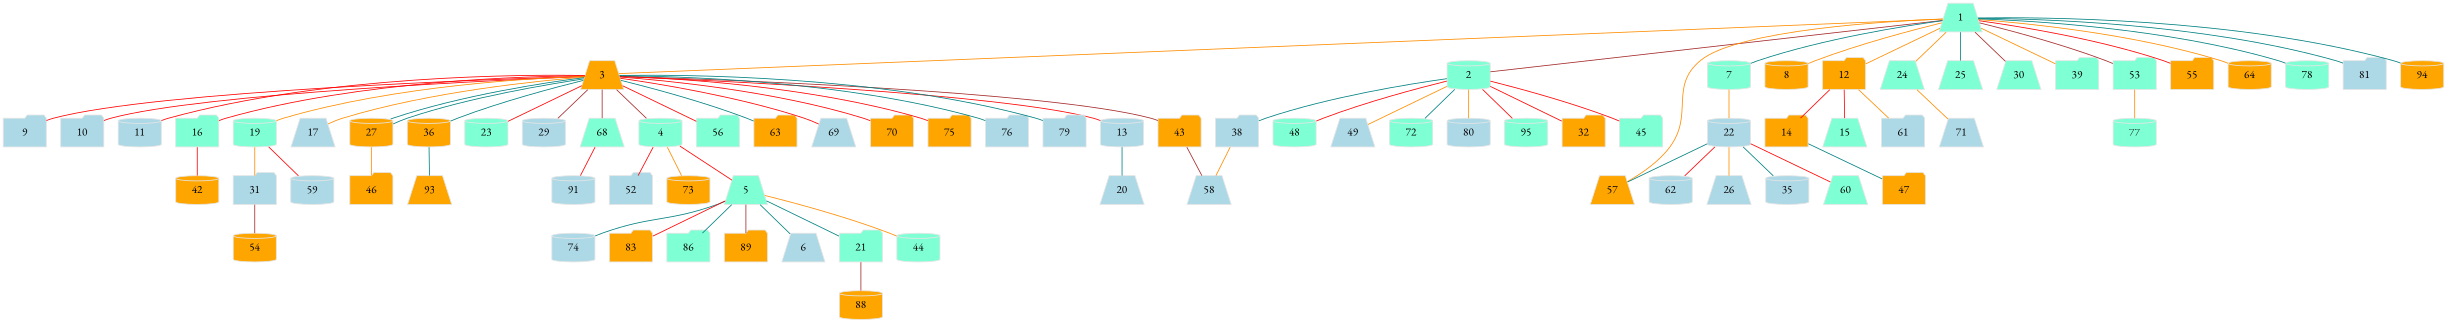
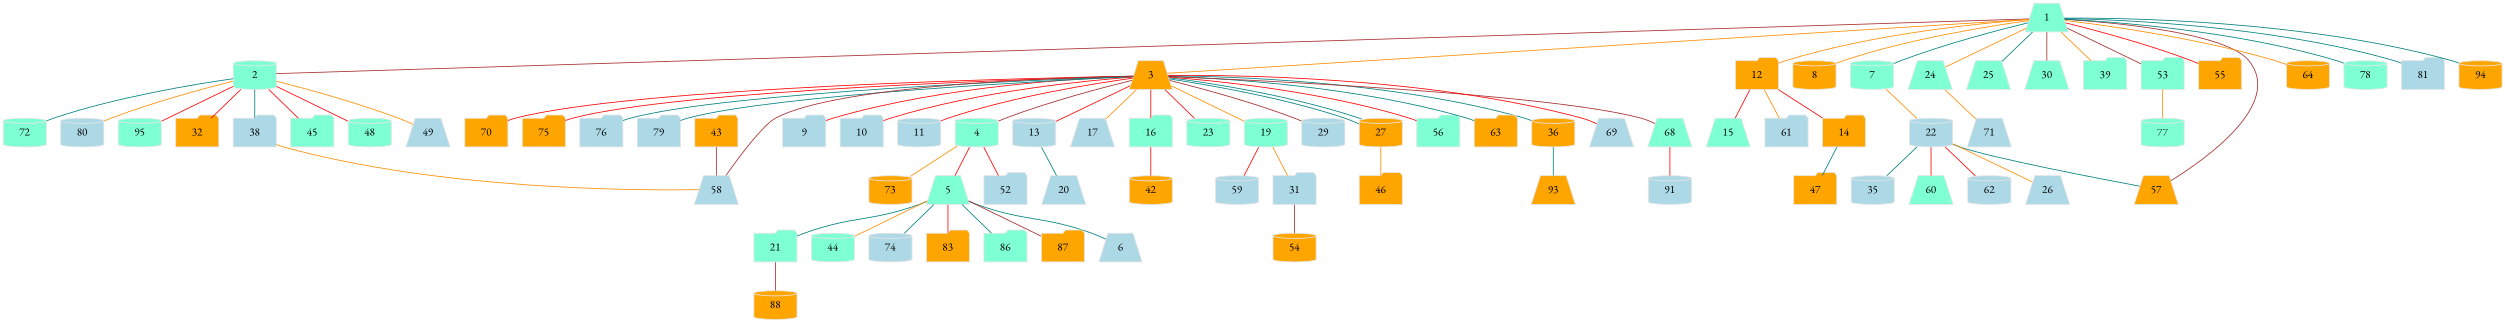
  graph {
    fontname="EB Garamond"
    node [color=gray90 fillcolor=lightblue fontname="EB Garamond" shape=cylinder style=filled]
    edge [color=red fontname="EB Garamond"]
    1 [fillcolor=aquamarine shape=trapezium super="+50"]
    2 [fillcolor=aquamarine super="+40"]
    3 [fillcolor=orange shape=trapezium super="+84"]
    7 [fillcolor=aquamarine]
    8 [fillcolor=orange super="+33"]
    12 [fillcolor=orange shape=folder super="+18"]
    24 [fillcolor=aquamarine shape=trapezium]
    25 [fillcolor=aquamarine shape=trapezium]
    30 [fillcolor=aquamarine shape=trapezium]
    39 [fillcolor=aquamarine shape=folder]
    53 [fillcolor=aquamarine shape=folder super="+67"]
    55 [fillcolor=orange shape=folder]
    57 [fillcolor=orange shape=trapezium]
    64 [fillcolor=orange]
    78 [fillcolor=aquamarine]
    81 [shape=folder]
    94 [fillcolor=orange]
    32 [fillcolor=orange shape=folder super="+90"]
    38 [shape=folder]
    45 [fillcolor=aquamarine shape=folder]
    48 [fillcolor=aquamarine]
    49 [shape=trapezium]
    72 [fillcolor=aquamarine]
    80
    95 [fillcolor=aquamarine]
    4 [fillcolor=aquamarine super="+37"]
    9 [shape=folder]
    10 [shape=folder]
    11
    13 [super="+87"]
    16 [fillcolor=aquamarine shape=folder super="+82"]
    17 [shape=trapezium]
    19 [fillcolor=aquamarine super="+34"]
    23 [fillcolor=aquamarine]
    27 [fillcolor=orange super="+41"]
    29
    36 [fillcolor=orange]
    43 [fillcolor=orange shape=folder super="+85"]
    56 [fillcolor=aquamarine shape=folder]
    63 [fillcolor=orange shape=folder]
    68 [fillcolor=aquamarine shape=trapezium]
    69 [shape=trapezium]
    70 [fillcolor=orange shape=folder]
    75 [fillcolor=orange shape=folder]
    76 [shape=folder]
    79 [shape=folder]
    22 [super="+92"]
    14 [fillcolor=orange shape=folder super="+66"]
    15 [fillcolor=aquamarine shape=trapezium]
    61 [shape=folder]
    71 [shape=trapezium]
    77 [fillcolor=aquamarine]
    58 [shape=trapezium]
    5 [fillcolor=aquamarine shape=trapezium super="+51"]
    52 [shape=folder]
    73 [fillcolor=orange]
    20 [shape=trapezium]
    42 [fillcolor=orange]
    31 [shape=folder]
    59
    46 [fillcolor=orange shape=folder]
    93 [fillcolor=orange shape=trapezium]
    91
    6 [shape=trapezium super="+28"]
    21 [fillcolor=aquamarine shape=folder]
    44 [fillcolor=aquamarine]
    74
    83 [fillcolor=orange shape=folder]
    86 [fillcolor=aquamarine shape=folder]
-   89 [fillcolor=orange shape=folder]
+   89 [fillcolor=orange shape=folder label=87]
    88 [fillcolor=orange]
    26 [shape=trapezium]
    35
    60 [fillcolor=aquamarine shape=trapezium]
    62
    47 [fillcolor=orange shape=folder]
    54 [fillcolor=orange super="+65"]
    1 -- 2 [color=brown]
    1 -- 3 [color=darkorange]
    1 -- 7 [color=teal]
    1 -- 8 [color=darkorange]
    1 -- 12 [color=darkorange weight=2]
    1 -- 24 [color=darkorange]
    1 -- 25 [color=teal]
    1 -- 30 [color=brown]
    1 -- 39 [color=darkorange]
    1 -- 53 [color=brown]
    1 -- 55
-   1 -- 57 [color=darkorange]
+   1 -- 57 [color=brown]
    1 -- 64 [color=darkorange]
    1 -- 78 [color=teal]
    1 -- 81 [color=teal]
    1 -- 94 [color=teal]
    2 -- 32
    2 -- 38 [color=teal]
    2 -- 45
    2 -- 48
    2 -- 49 [color=darkorange]
    2 -- 72 [color=teal]
    2 -- 80 [color=darkorange]
    2 -- 95
    3 -- 4 [color=brown]
    3 -- 9
    3 -- 10
    3 -- 11
    3 -- 13
    3 -- 16
    3 -- 17 [color=darkorange]
    3 -- 19 [color=darkorange]
    3 -- 23
    3 -- 27 [color=teal]
    3 -- 27 [color=teal]
    3 -- 29 [color=brown]
    3 -- 36 [color=teal]
-   3 -- 43 [color=brown]
+   3 -- 58 [color=brown]
    3 -- 56
    3 -- 63 [color=teal]
    3 -- 68 [color=brown]
    3 -- 69
    3 -- 70
    3 -- 75
    3 -- 76 [color=teal]
    3 -- 79 [color=teal]
    7 -- 22 [color=darkorange]
    12 -- 14
    12 -- 15
    12 -- 61 [color=darkorange]
    24 -- 71 [color=darkorange]
    53 -- 77 [color=darkorange]
    38 -- 58 [color=darkorange]
    4 -- 5
    4 -- 52
    4 -- 73 [color=darkorange]
    13 -- 20 [color=teal]
    16 -- 42
    19 -- 31 [color=darkorange]
    19 -- 59
    27 -- 46 [color=darkorange]
    36 -- 93 [color=teal]
    43 -- 58 [color=brown]
    68 -- 91
    22 -- 57 [color=teal]
    22 -- 26 [color=darkorange]
    22 -- 35 [color=teal]
    22 -- 60
    22 -- 62
    14 -- 47 [color=teal]
    5 -- 6 [color=teal]
    5 -- 21 [color=teal]
    5 -- 44 [color=darkorange]
    5 -- 74 [color=teal]
    5 -- 83
    5 -- 86 [color=teal]
    5 -- 89 [color=brown]
    31 -- 54 [color=brown]
    21 -- 88 [color=brown]
  }
